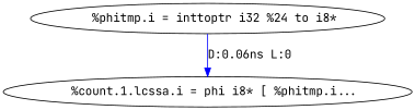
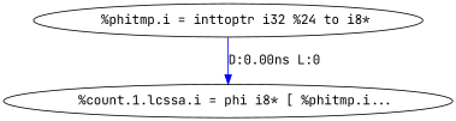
  digraph {
    fontname="JetBrains Mono"
    node [fontname="JetBrains Mono"]
    n1 [label="  %count.1.lcssa.i = phi i8* [ %phitmp.i..."]
    n2 [label="  %phitmp.i = inttoptr i32 %24 to i8*"]
-   n2 -> n1 [color=blue label="D:0.06ns L:0" fontname="JetBrains Mono"]
+   n2 -> n1 [color=blue label="D:0.00ns L:0" fontname="JetBrains Mono"]
  }
